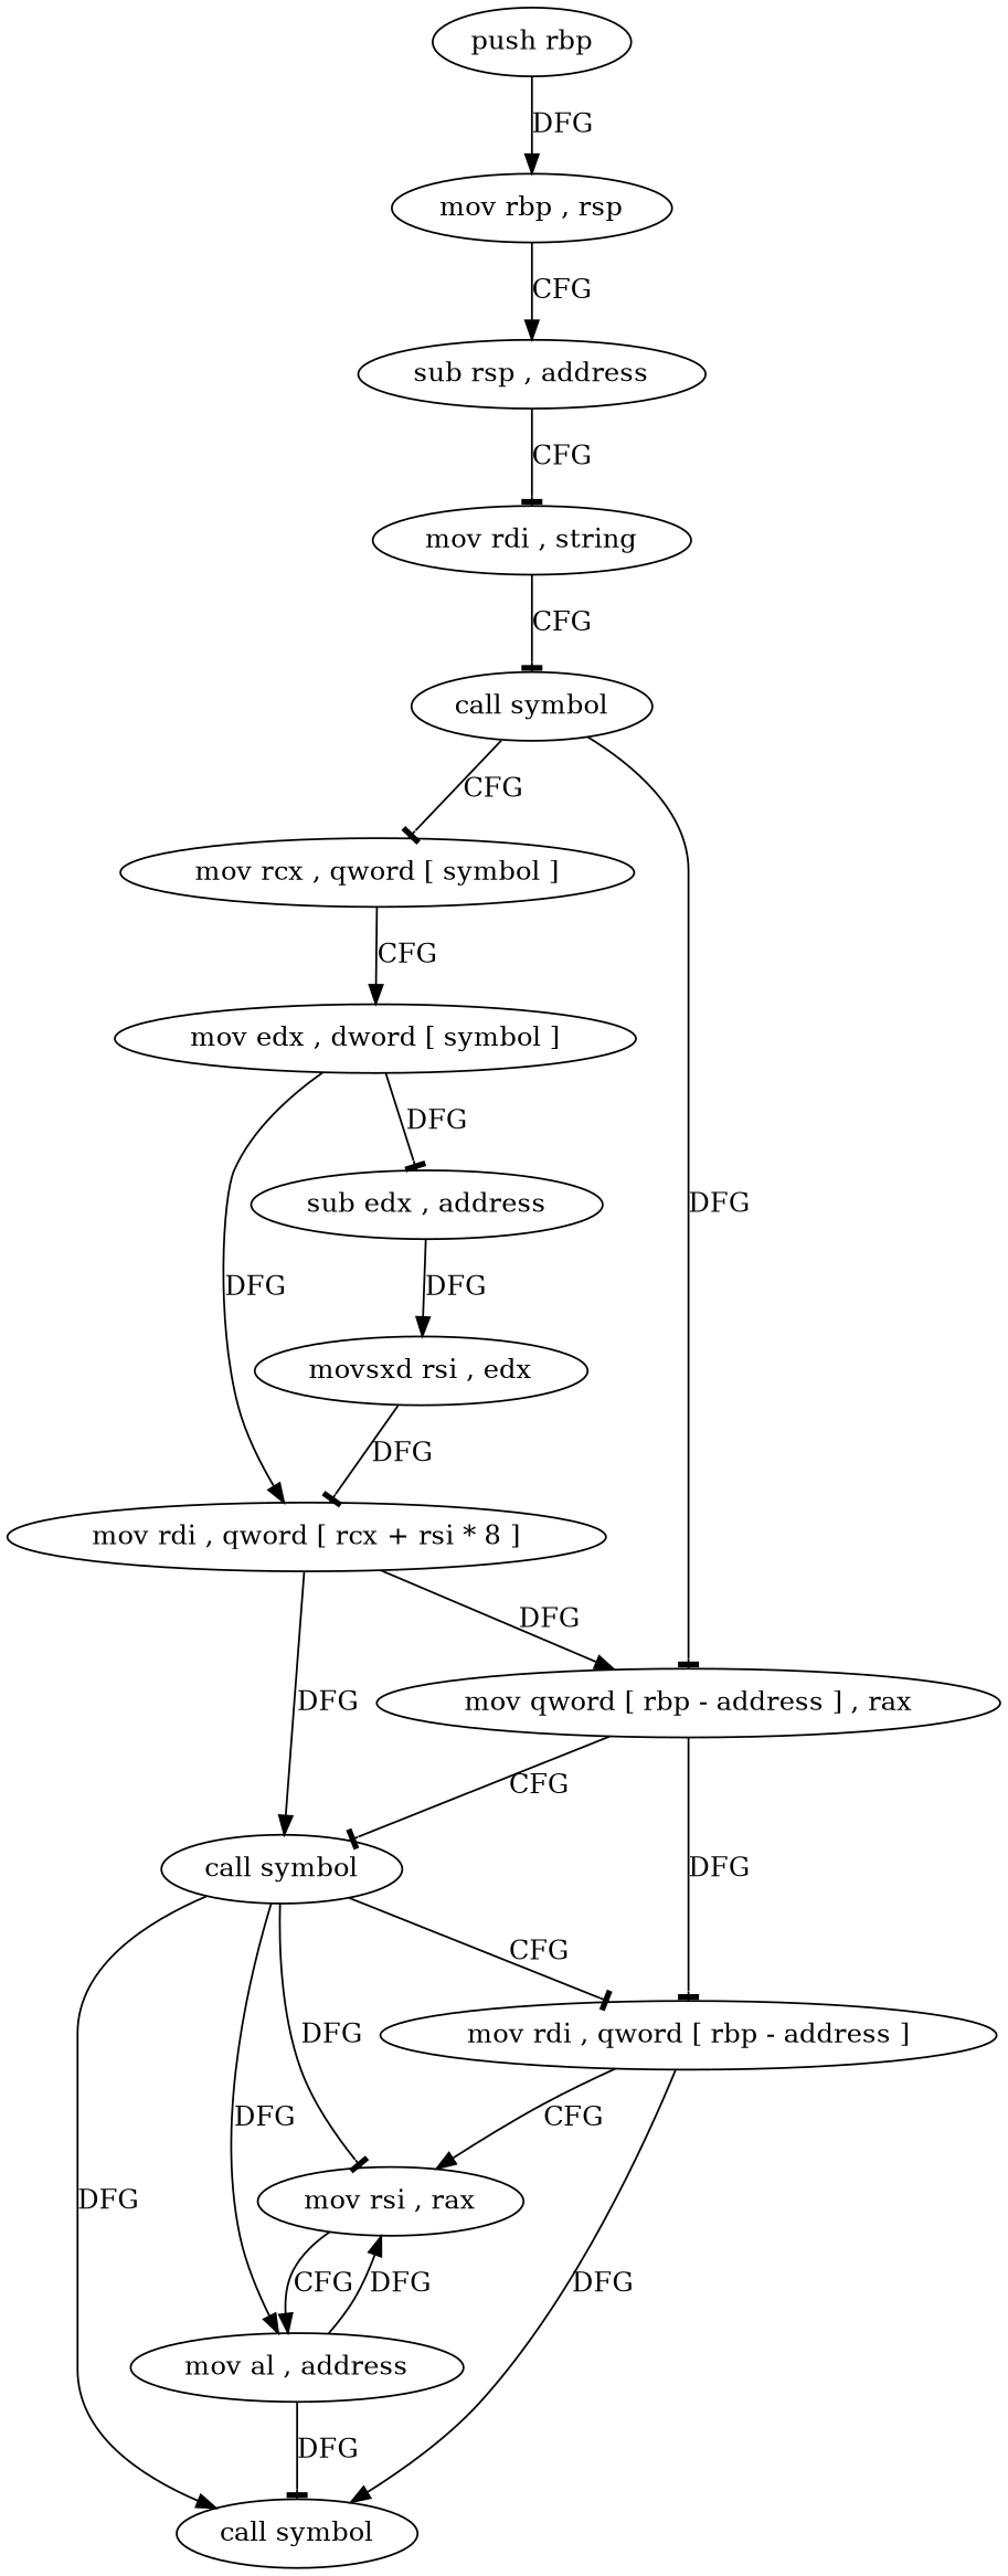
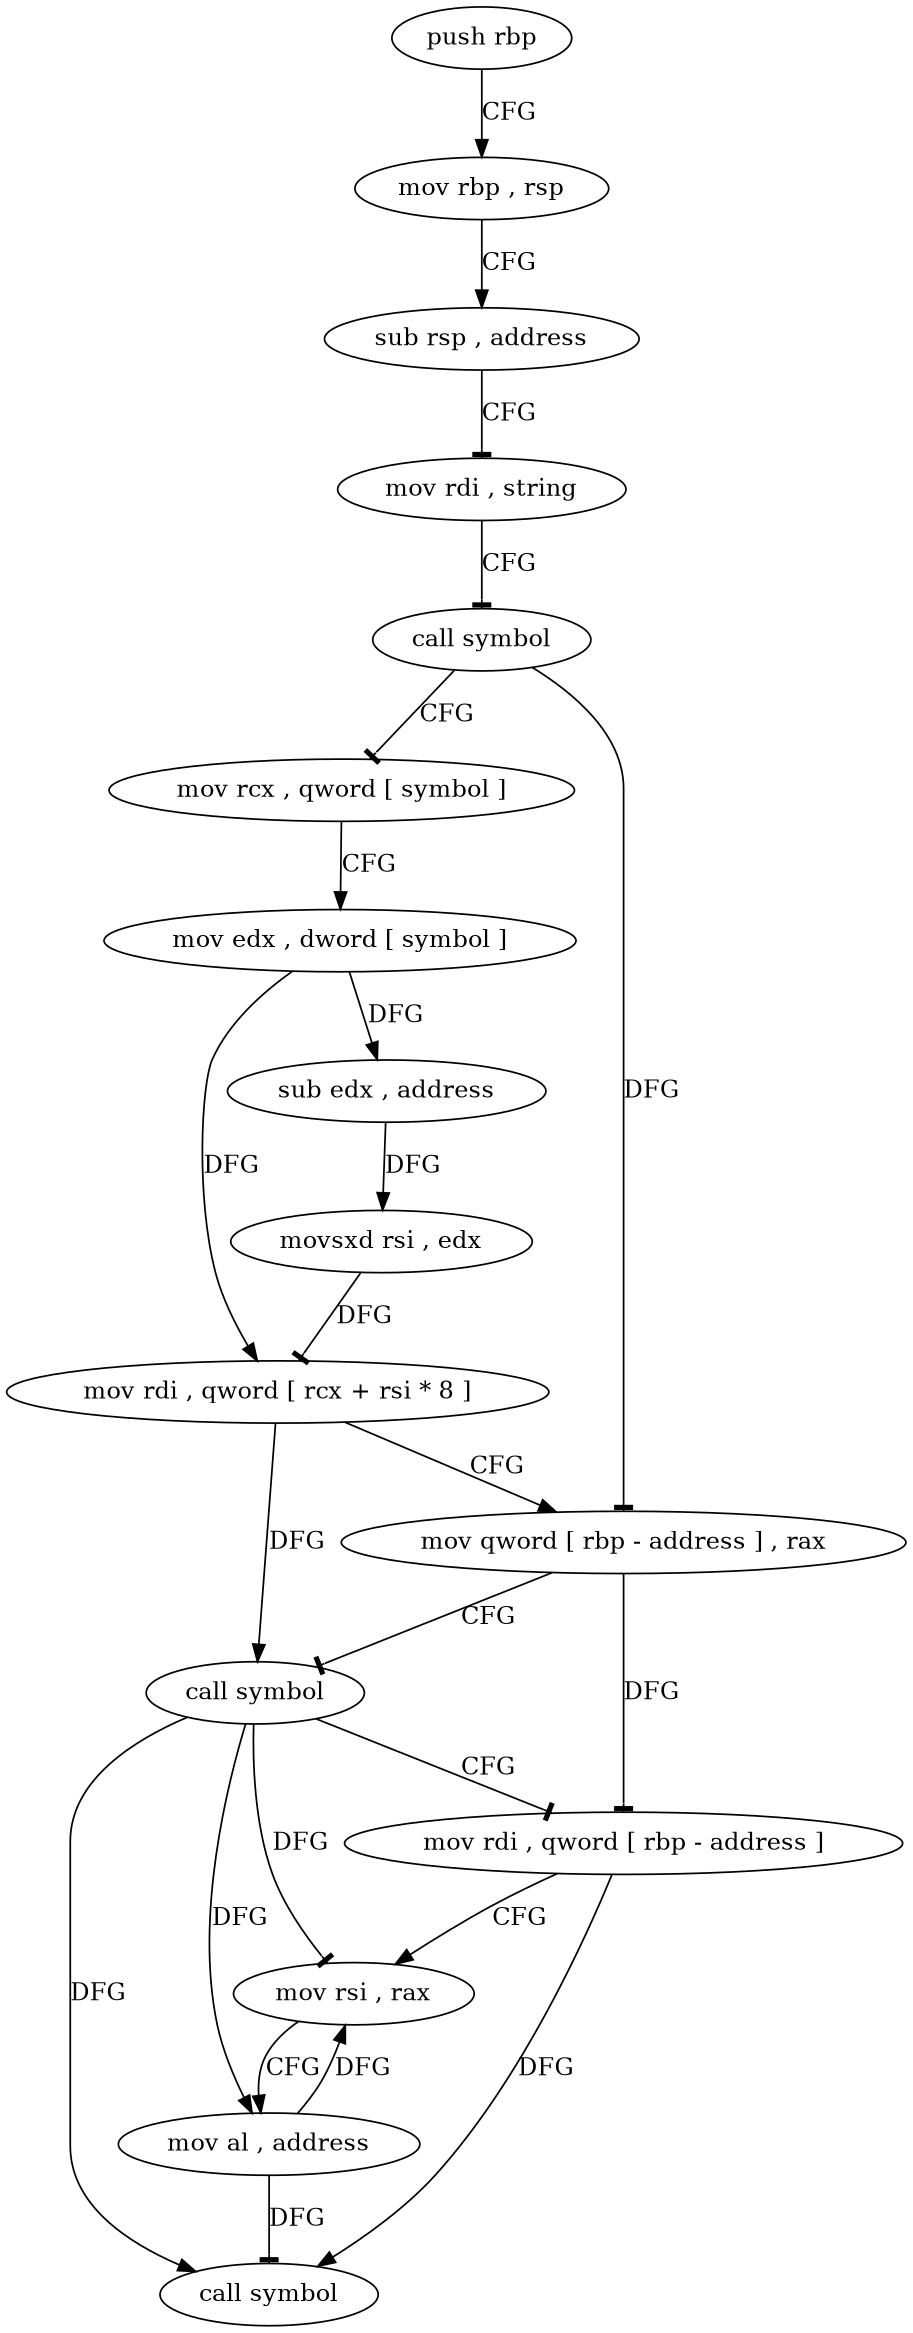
  digraph {
    edge [arrowhead=normal]
    n1 [label="push rbp"]
    n2 [label="mov rbp , rsp"]
    n3 [label="sub rsp , address"]
    n4 [label="mov rdi , string"]
    n5 [label="call symbol"]
    n6 [label="mov rcx , qword [ symbol ]"]
    n7 [label="mov qword [ rbp - address ] , rax"]
    n8 [label="mov edx , dword [ symbol ]"]
    n9 [label="call symbol"]
    n10 [label="mov rdi , qword [ rbp - address ]"]
    n11 [label="mov rdi , qword [ rcx + rsi * 8 ]"]
    n12 [label="sub edx , address"]
    n13 [label="movsxd rsi , edx"]
    n14 [label="mov rsi , rax"]
    n15 [label="mov al , address"]
    n16 [label="call symbol"]
-   n1 -> n2 [label=DFG]
+   n1 -> n2 [label=CFG]
    n2 -> n3 [label=CFG]
    n3 -> n4 [arrowhead=tee label=CFG]
    n4 -> n5 [arrowhead=tee label=CFG]
    n5 -> n6 [arrowhead=tee label=CFG]
    n5 -> n7 [arrowhead=tee label=DFG]
    n6 -> n8 [label=CFG]
    n7 -> n9 [arrowhead=tee label=CFG]
    n7 -> n10 [arrowhead=tee label=DFG]
    n8 -> n11 [label=DFG]
-   n8 -> n12 [arrowhead=tee label=DFG]
+   n8 -> n12 [label=DFG]
    n9 -> n10 [arrowhead=tee label=CFG]
    n9 -> n14 [arrowhead=tee label=DFG]
    n9 -> n15 [label=DFG]
    n9 -> n16 [label=DFG]
    n10 -> n14 [label=CFG]
    n10 -> n16 [label=DFG]
-   n11 -> n7 [label=DFG]
+   n11 -> n7 [label=CFG]
    n11 -> n9 [label=DFG]
    n12 -> n13 [label=DFG]
    n13 -> n11 [arrowhead=tee label=DFG]
    n14 -> n15 [label=CFG]
    n15 -> n14 [label=DFG]
    n15 -> n16 [arrowhead=tee label=DFG]
  }
